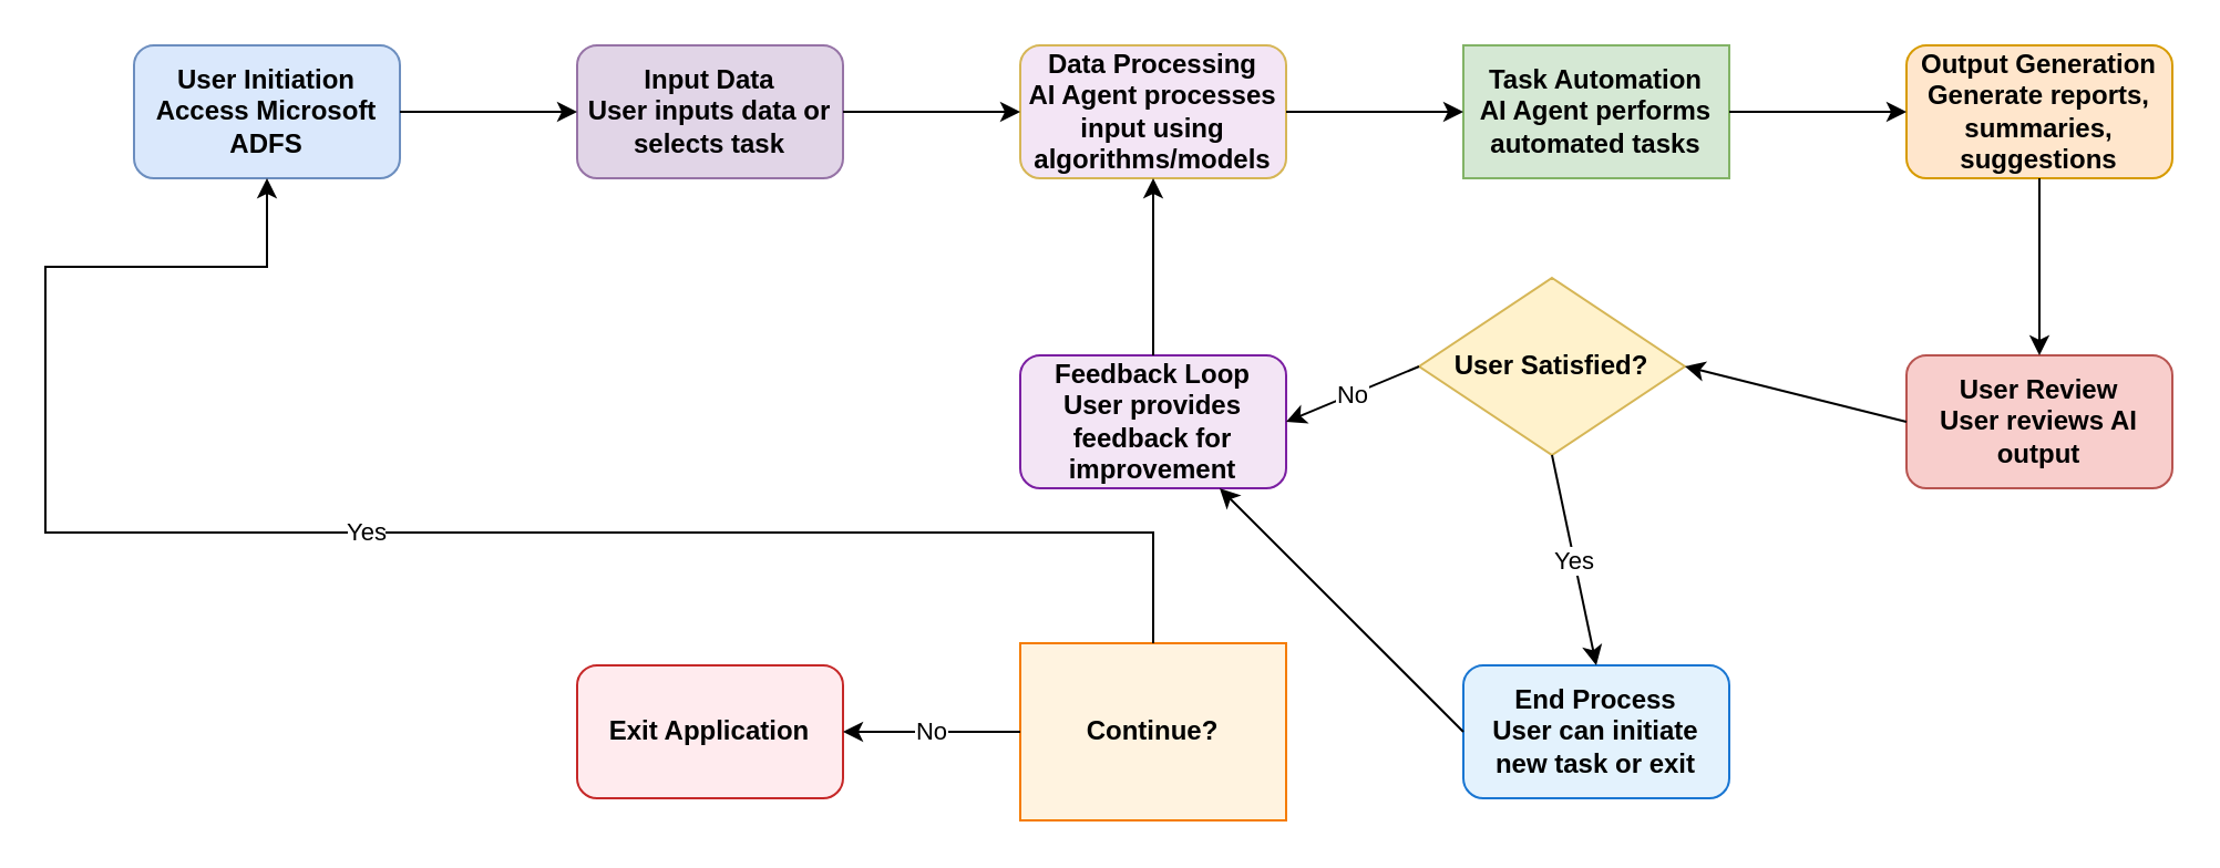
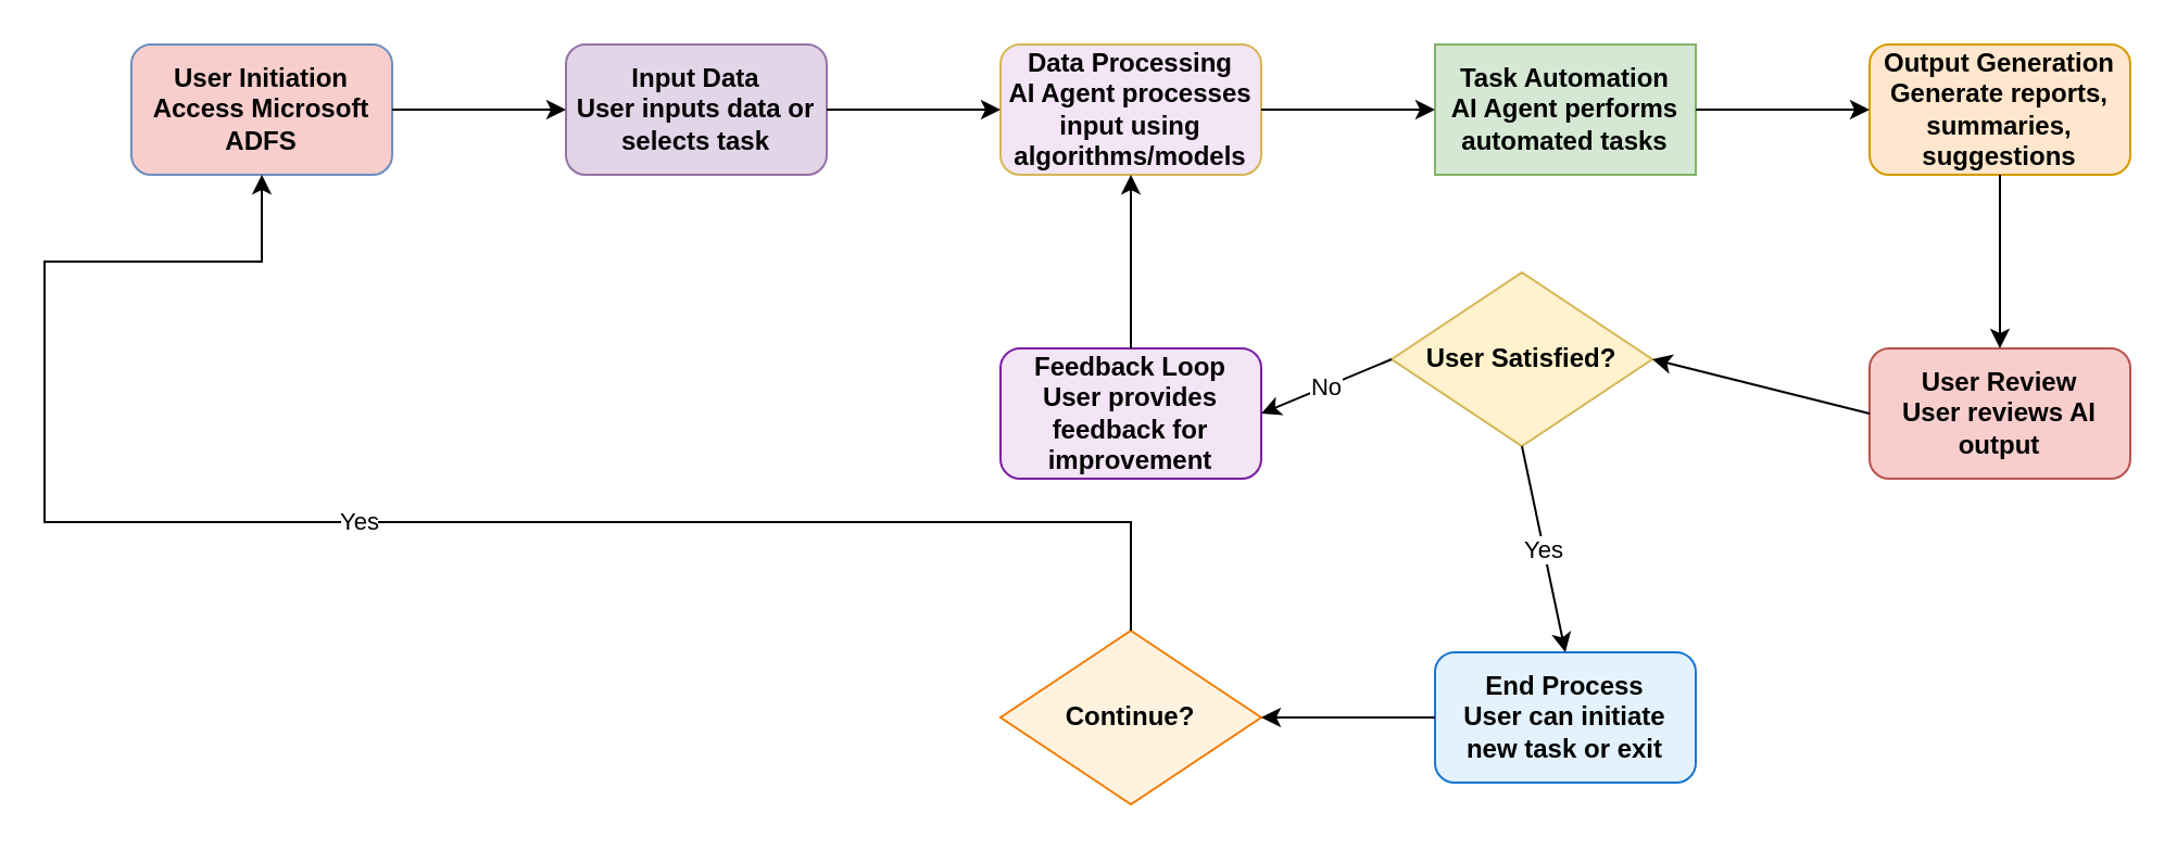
  <mxCell id="0" />
  <mxCell id="1" parent="0" />
- <mxCell id="2" value="User Initiation&#10;Access Microsoft ADFS" style="rounded=1;whiteSpace=wrap;html=1;fillColor=#dae8fc;strokeColor=#6c8ebf;fontSize=12;fontStyle=1" parent="1" vertex="1"><mxGeometry x="60" y="20" width="120" height="60" as="geometry" /></mxCell>
+ <mxCell id="2" value="User Initiation&#10;Access Microsoft ADFS" style="rounded=1;whiteSpace=wrap;html=1;fillColor=#f8cecc;strokeColor=#6c8ebf;fontSize=12;fontStyle=1;" parent="1" vertex="1"><mxGeometry x="60" y="20" width="120" height="60" as="geometry" /></mxCell>
  <mxCell id="3" value="Input Data&#10;User inputs data or selects task" style="rounded=1;whiteSpace=wrap;html=1;fillColor=#e1d5e7;strokeColor=#9673a6;fontSize=12;fontStyle=1" parent="1" vertex="1"><mxGeometry x="260" y="20" width="120" height="60" as="geometry" /></mxCell>
  <mxCell id="4" value="Data Processing&#10;AI Agent processes input using algorithms/models" style="rounded=1;whiteSpace=wrap;html=1;fillColor=#f3e5f5;strokeColor=#d6b656;fontSize=12;fontStyle=1;" parent="1" vertex="1"><mxGeometry x="460" y="20" width="120" height="60" as="geometry" /></mxCell>
  <mxCell id="5" value="Task Automation&#10;AI Agent performs automated tasks" style="whiteSpace=wrap;html=1;fillColor=#d5e8d4;strokeColor=#82b366;fontSize=12;fontStyle=1;rounded=0;" parent="1" vertex="1"><mxGeometry x="660" y="20" width="120" height="60" as="geometry" /></mxCell>
  <mxCell id="6" value="Output Generation&#10;Generate reports, summaries, suggestions" style="rounded=1;whiteSpace=wrap;html=1;fillColor=#ffe6cc;strokeColor=#d79b00;fontSize=12;fontStyle=1" parent="1" vertex="1"><mxGeometry x="860" y="20" width="120" height="60" as="geometry" /></mxCell>
  <mxCell id="7" value="User Review&#10;User reviews AI output" style="rounded=1;whiteSpace=wrap;html=1;fillColor=#f8cecc;strokeColor=#b85450;fontSize=12;fontStyle=1" parent="1" vertex="1"><mxGeometry x="860" y="160" width="120" height="60" as="geometry" /></mxCell>
  <mxCell id="8" value="User Satisfied?" style="rhombus;whiteSpace=wrap;html=1;fillColor=#fff2cc;strokeColor=#d6b656;fontSize=12;fontStyle=1" parent="1" vertex="1"><mxGeometry x="640" y="125" width="120" height="80" as="geometry" /></mxCell>
  <mxCell id="9" value="Feedback Loop&#10;User provides feedback for improvement" style="rounded=1;whiteSpace=wrap;html=1;fillColor=#f3e5f5;strokeColor=#7b1fa2;fontSize=12;fontStyle=1" parent="1" vertex="1"><mxGeometry x="460" y="160" width="120" height="60" as="geometry" /></mxCell>
  <mxCell id="10" value="End Process&#10;User can initiate new task or exit" style="rounded=1;whiteSpace=wrap;html=1;fillColor=#e3f2fd;strokeColor=#1976d2;fontSize=12;fontStyle=1" parent="1" vertex="1"><mxGeometry x="660" y="300" width="120" height="60" as="geometry" /></mxCell>
- <mxCell id="11" value="Continue?" style="whiteSpace=wrap;html=1;fillColor=#fff3e0;strokeColor=#f57c00;fontSize=12;fontStyle=1;rounded=0;" parent="1" vertex="1"><mxGeometry x="460" y="290" width="120" height="80" as="geometry" /></mxCell>
- <mxCell id="12" value="Exit Application" style="rounded=1;whiteSpace=wrap;html=1;fillColor=#ffebee;strokeColor=#c62828;fontSize=12;fontStyle=1" parent="1" vertex="1"><mxGeometry x="260" y="300" width="120" height="60" as="geometry" /></mxCell>
+ <mxCell id="11" value="Continue?" style="rhombus;whiteSpace=wrap;html=1;fillColor=#fff3e0;strokeColor=#f57c00;fontSize=12;fontStyle=1" parent="1" vertex="1"><mxGeometry x="460" y="290" width="120" height="80" as="geometry" /></mxCell>
  <mxCell id="13" value="" style="endArrow=classic;html=1;rounded=0;exitX=1;exitY=0.5;exitDx=0;exitDy=0;entryX=0;entryY=0.5;entryDx=0;entryDy=0;" parent="1" source="2" target="3" edge="1"><mxGeometry width="50" height="50" relative="1" as="geometry"><mxPoint x="180" y="50" as="sourcePoint" /><mxPoint x="230" y="0" as="targetPoint" /></mxGeometry></mxCell>
  <mxCell id="14" value="" style="endArrow=classic;html=1;rounded=0;exitX=1;exitY=0.5;exitDx=0;exitDy=0;entryX=0;entryY=0.5;entryDx=0;entryDy=0;" parent="1" source="3" target="4" edge="1"><mxGeometry width="50" height="50" relative="1" as="geometry"><mxPoint x="380" y="50" as="sourcePoint" /><mxPoint x="430" y="0" as="targetPoint" /></mxGeometry></mxCell>
  <mxCell id="15" value="" style="endArrow=classic;html=1;rounded=0;exitX=1;exitY=0.5;exitDx=0;exitDy=0;entryX=0;entryY=0.5;entryDx=0;entryDy=0;" parent="1" source="4" target="5" edge="1"><mxGeometry width="50" height="50" relative="1" as="geometry"><mxPoint x="580" y="50" as="sourcePoint" /><mxPoint x="630" y="0" as="targetPoint" /></mxGeometry></mxCell>
  <mxCell id="16" value="" style="endArrow=classic;html=1;rounded=0;exitX=1;exitY=0.5;exitDx=0;exitDy=0;entryX=0;entryY=0.5;entryDx=0;entryDy=0;" parent="1" source="5" target="6" edge="1"><mxGeometry width="50" height="50" relative="1" as="geometry"><mxPoint x="780" y="50" as="sourcePoint" /><mxPoint x="830" y="0" as="targetPoint" /></mxGeometry></mxCell>
  <mxCell id="17" value="" style="endArrow=classic;html=1;rounded=0;exitX=0.5;exitY=1;exitDx=0;exitDy=0;entryX=0.5;entryY=0;entryDx=0;entryDy=0;" parent="1" source="6" target="7" edge="1"><mxGeometry width="50" height="50" relative="1" as="geometry"><mxPoint x="920" y="80" as="sourcePoint" /><mxPoint x="920" y="160" as="targetPoint" /></mxGeometry></mxCell>
  <mxCell id="18" value="" style="endArrow=classic;html=1;rounded=0;exitX=0;exitY=0.5;exitDx=0;exitDy=0;entryX=1;entryY=0.5;entryDx=0;entryDy=0;" parent="1" source="7" target="8" edge="1"><mxGeometry width="50" height="50" relative="1" as="geometry"><mxPoint x="860" y="190" as="sourcePoint" /><mxPoint x="780" y="190" as="targetPoint" /></mxGeometry></mxCell>
  <mxCell id="19" value="No" style="endArrow=classic;html=1;rounded=0;exitX=0;exitY=0.5;exitDx=0;exitDy=0;entryX=1;entryY=0.5;entryDx=0;entryDy=0;" parent="1" source="8" target="9" edge="1"><mxGeometry width="50" height="50" relative="1" as="geometry"><mxPoint x="660" y="190" as="sourcePoint" /><mxPoint x="580" y="190" as="targetPoint" /></mxGeometry></mxCell>
  <mxCell id="20" value="" style="endArrow=classic;html=1;rounded=0;exitX=0.5;exitY=0;exitDx=0;exitDy=0;entryX=0.5;entryY=1;entryDx=0;entryDy=0;" parent="1" source="9" target="4" edge="1"><mxGeometry width="50" height="50" relative="1" as="geometry"><mxPoint x="520" y="160" as="sourcePoint" /><mxPoint x="520" y="80" as="targetPoint" /></mxGeometry></mxCell>
  <mxCell id="21" value="Yes" style="endArrow=classic;html=1;rounded=0;exitX=0.5;exitY=1;exitDx=0;exitDy=0;entryX=0.5;entryY=0;entryDx=0;entryDy=0;" parent="1" source="8" target="10" edge="1"><mxGeometry width="50" height="50" relative="1" as="geometry"><mxPoint x="720" y="230" as="sourcePoint" /><mxPoint x="720" y="300" as="targetPoint" /></mxGeometry></mxCell>
- <mxCell id="22" value="" style="endArrow=classic;html=1;rounded=0;exitX=0;exitY=0.5;exitDx=0;exitDy=0;" parent="1" source="10" target="9" edge="1"><mxGeometry width="50" height="50" relative="1" as="geometry"><mxPoint x="660" y="330" as="sourcePoint" /><mxPoint x="580" y="330" as="targetPoint" /></mxGeometry></mxCell>
+ <mxCell id="22" value="" style="endArrow=classic;html=1;rounded=0;exitX=0;exitY=0.5;exitDx=0;exitDy=0;entryX=1;entryY=0.5;entryDx=0;entryDy=0;" parent="1" source="10" target="11" edge="1"><mxGeometry width="50" height="50" relative="1" as="geometry"><mxPoint x="660" y="330" as="sourcePoint" /><mxPoint x="580" y="330" as="targetPoint" /></mxGeometry></mxCell>
  <mxCell id="23" value="Yes" style="endArrow=classic;html=1;rounded=0;exitX=0.5;exitY=0;exitDx=0;exitDy=0;entryX=0.5;entryY=1;entryDx=0;entryDy=0;" parent="1" source="11" target="2" edge="1"><mxGeometry width="50" height="50" relative="1" as="geometry"><mxPoint x="520" y="290" as="sourcePoint" /><mxPoint x="120" y="80" as="targetPoint" /><Array as="points"><mxPoint x="520" y="240" /><mxPoint x="20" y="240" /><mxPoint x="20" y="120" /><mxPoint x="120" y="120" /></Array></mxGeometry></mxCell>
- <mxCell id="24" value="No" style="endArrow=classic;html=1;rounded=0;exitX=0;exitY=0.5;exitDx=0;exitDy=0;entryX=1;entryY=0.5;entryDx=0;entryDy=0;" parent="1" source="11" target="12" edge="1"><mxGeometry width="50" height="50" relative="1" as="geometry"><mxPoint x="460" y="330" as="sourcePoint" /><mxPoint x="380" y="330" as="targetPoint" /></mxGeometry></mxCell>
